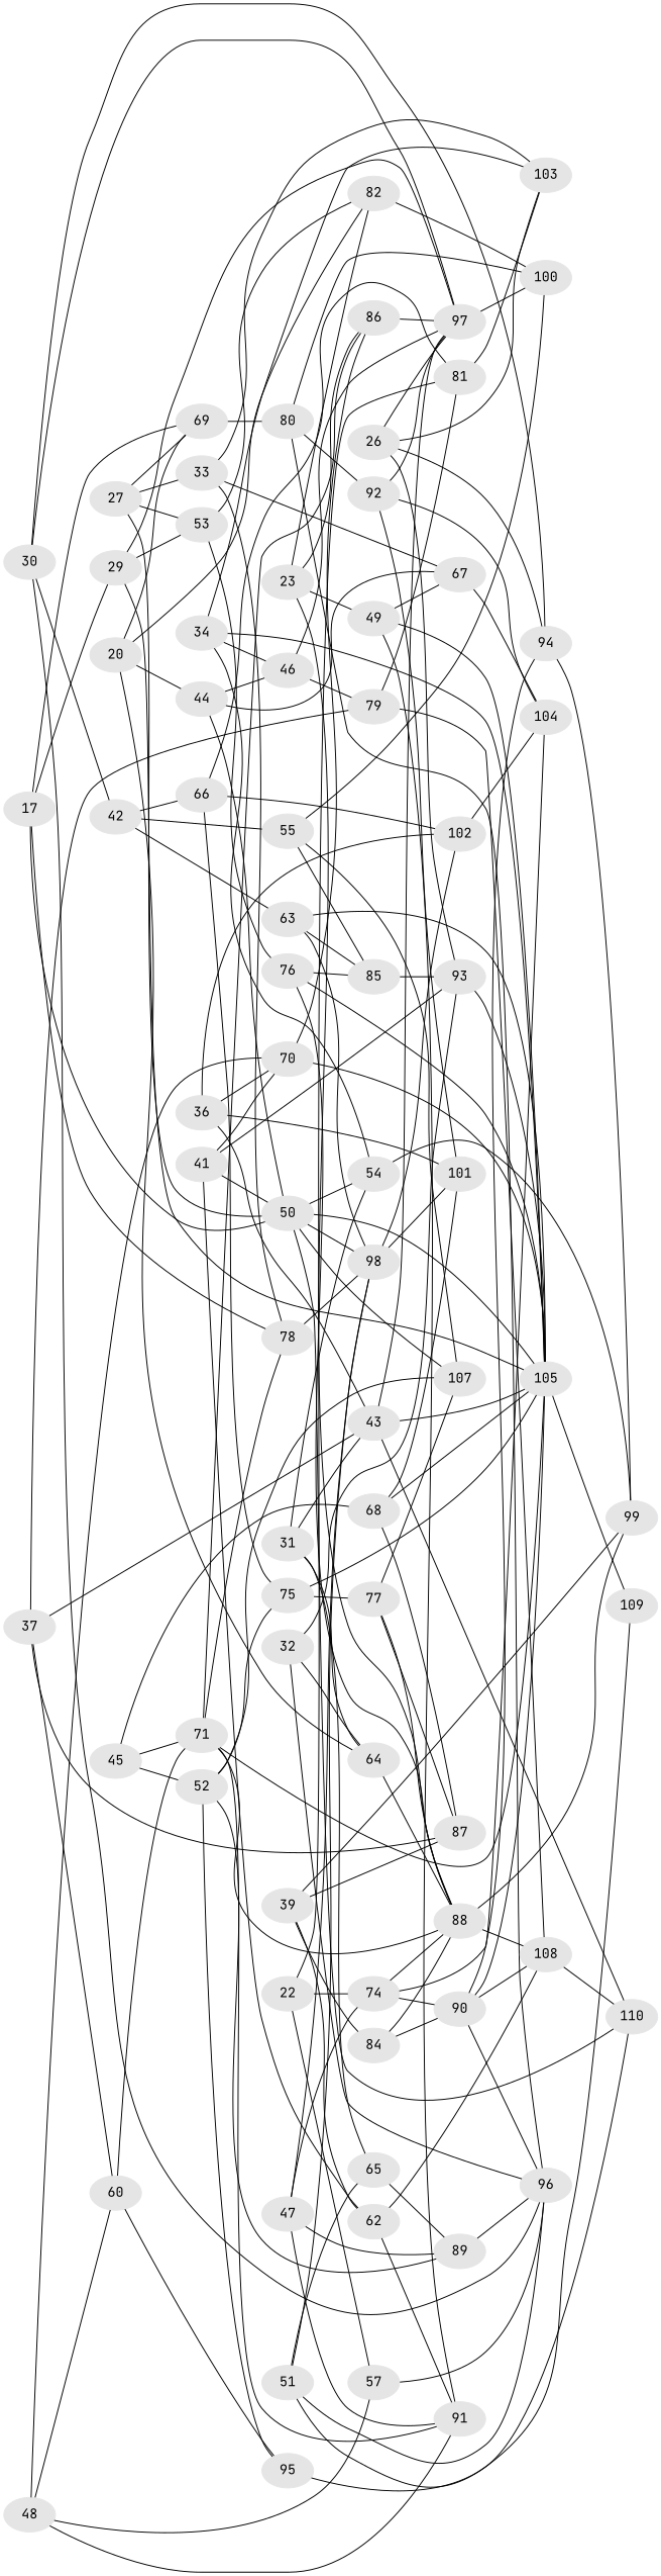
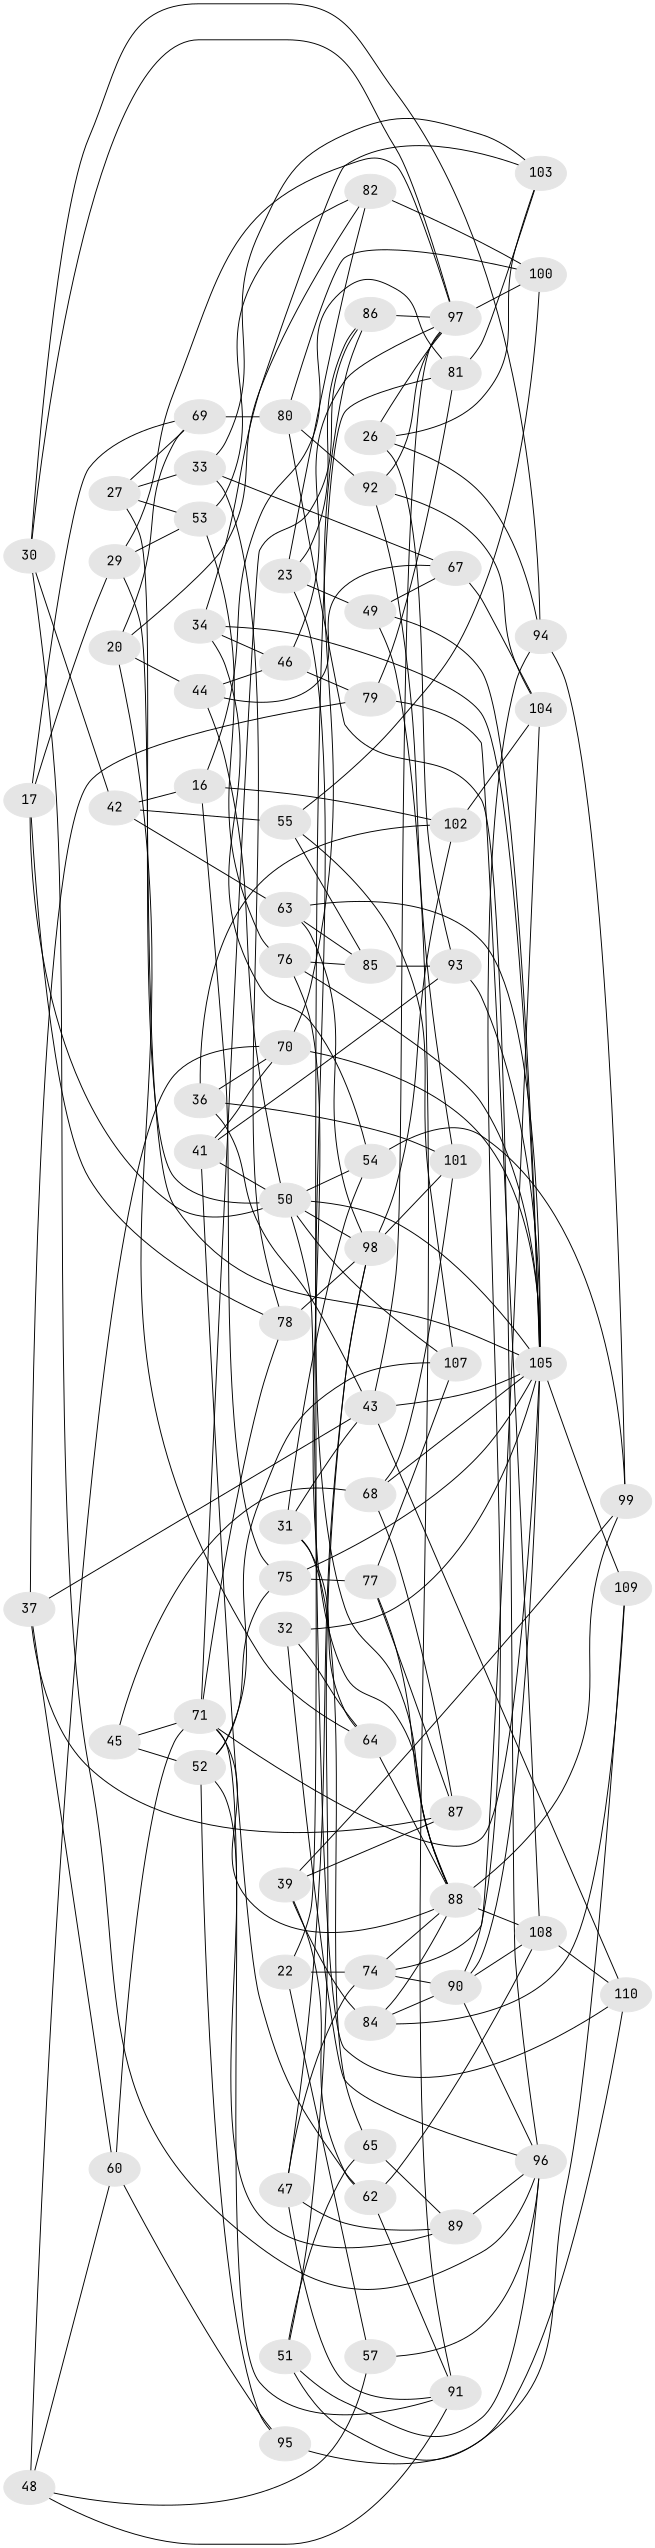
  graph {
    fontname="JetBrains Mono"
    rankdir=LR
    node [color=gray90 fontname="JetBrains Mono" style=filled]
    edge [fontname="JetBrains Mono"]
    17
    29
    50 [super="+24+35"]
    69
    78
    97 [super="+72+73"]
    53
    105 [super="+6+18+40+59"]
    54
    110
    98 [super="+19"]
    107
    80
    20
    44
    64
    82
    67
    46
    88 [super="+1+63+9"]
    100
    22
    57
    74 [super="+4"]
    81
    96 [super="+7+13"]
    104
    90 [super="+14+83"]
    103
    23
    49
    86 [super="+58"]
    91
    99
    108 [super="+106"]
    26
    93
    94
    27
    33
    76
    109
    30
    42
    55
    n46 [label=63 super="+56"]
-   66
+   66 [label=16]
    43 [super="+28+21"]
    31
    65
    89
    32
    95
    34
    79
    36
    70
    101
    102
    37
    60
    87
    71 [super="+25"]
    39
    62
    84
    48 [super="+16"]
    41
    85
    75
    52 [super="+38"]
    45
    68
    47
    51
    77
    92
    17 -- 29
    17 -- 50
    17 -- 69
    17 -- 78
    29 -- 97
    29 -- 53
    29 -- 105
    50 -- 105 [weight=2]
    50 -- 54
    50 -- 110
    50 -- 98
    50 -- 107
    69 -- 80
    78 -- 98
    97 -- 100
    53 -- 82
    53 -- 76
    105 -- 109 [weight=2]
    54 -- 99
    98 -- 101
    98 -- 102
    80 -- 100
    80 -- 96
    80 -- 92
    20 -- 69
    20 -- 44
    20 -- 64
    20 -- 82
    44 -- 50
    44 -- 67
    44 -- 46
    64 -- 88
    82 -- 100
    67 -- 104
    46 -- 97
    46 -- 79
    88 -- 99
    88 -- 108 [weight=2]
    22 -- 57
    22 -- 74 [weight=2]
    22 -- 81
    57 -- 96
    74 -- 88
    74 -- 104
    74 -- 90
    81 -- 103
    90 -- 105 [weight=2]
    90 -- 96 [weight=2]
    90 -- 108
    90 -- 94
    23 -- 82
    23 -- 88
    23 -- 49
    23 -- 86
    49 -- 105
    49 -- 67
    49 -- 91
    86 -- 97 [weight=2]
    108 -- 110
    26 -- 97
    26 -- 103
    26 -- 93
    26 -- 94
    93 -- 105
    94 -- 99
    27 -- 50
    27 -- 69
    27 -- 53
    27 -- 33
    33 -- 78
    33 -- 67
    33 -- 103
    76 -- 105
    76 -- 88
    76 -- 85
    30 -- 97
    30 -- 96
    30 -- 94
    30 -- 42
    42 -- 55
    42 -- n46
    42 -- 66
    55 -- 107
    55 -- 100
    55 -- 85
    n46 -- 105 [weight=2]
    n46 -- 98 [weight=2]
    n46 -- 85
    66 -- 81
    66 -- 102
    66 -- 75
    43 -- 97 [weight=2]
    43 -- 105 [weight=2]
    43 -- 110
    31 -- 54
    31 -- 64
    31 -- 43
    31 -- 65
    65 -- 89
    89 -- 96
-   32 -- 93
+   32 -- 105
    32 -- 64
    32 -- 96
    95 -- 109
    34 -- 105
    34 -- 54
    34 -- 46
    34 -- 103
    79 -- 81
    79 -- 108
    36 -- 43
    36 -- 70
    36 -- 101
    36 -- 102
    70 -- 105
    70 -- 86
    102 -- 104
    37 -- 43
    37 -- 79
    37 -- 60
    37 -- 87
    60 -- 95
    60 -- 71
    71 -- 78
    71 -- 105
    71 -- 88
    71 -- 86 [weight=2]
    71 -- 91
    39 -- 99
    39 -- 87
    39 -- 62
    39 -- 84
    62 -- 91
    62 -- 108
    84 -- 88
    84 -- 90
+   84 -- 109
    48 -- 57 [weight=2]
    48 -- 91
    48 -- 70
    48 -- 60
    41 -- 50
    41 -- 93
    41 -- 70
    41 -- 62
    85 -- 93
    75 -- 105
    75 -- 77
    52 -- 107
    52 -- 89
    52 -- 95
    52 -- 75
    45 -- 71
    45 -- 52 [weight=2]
    45 -- 68
    68 -- 105
    68 -- 101
    68 -- 87
    47 -- 98
    47 -- 74
    47 -- 91
    47 -- 89
    51 -- 110
    51 -- 98
    51 -- 96
    51 -- 65
    77 -- 107
    77 -- 88
    77 -- 87
    92 -- 97
    92 -- 104
    92 -- 101
  }
